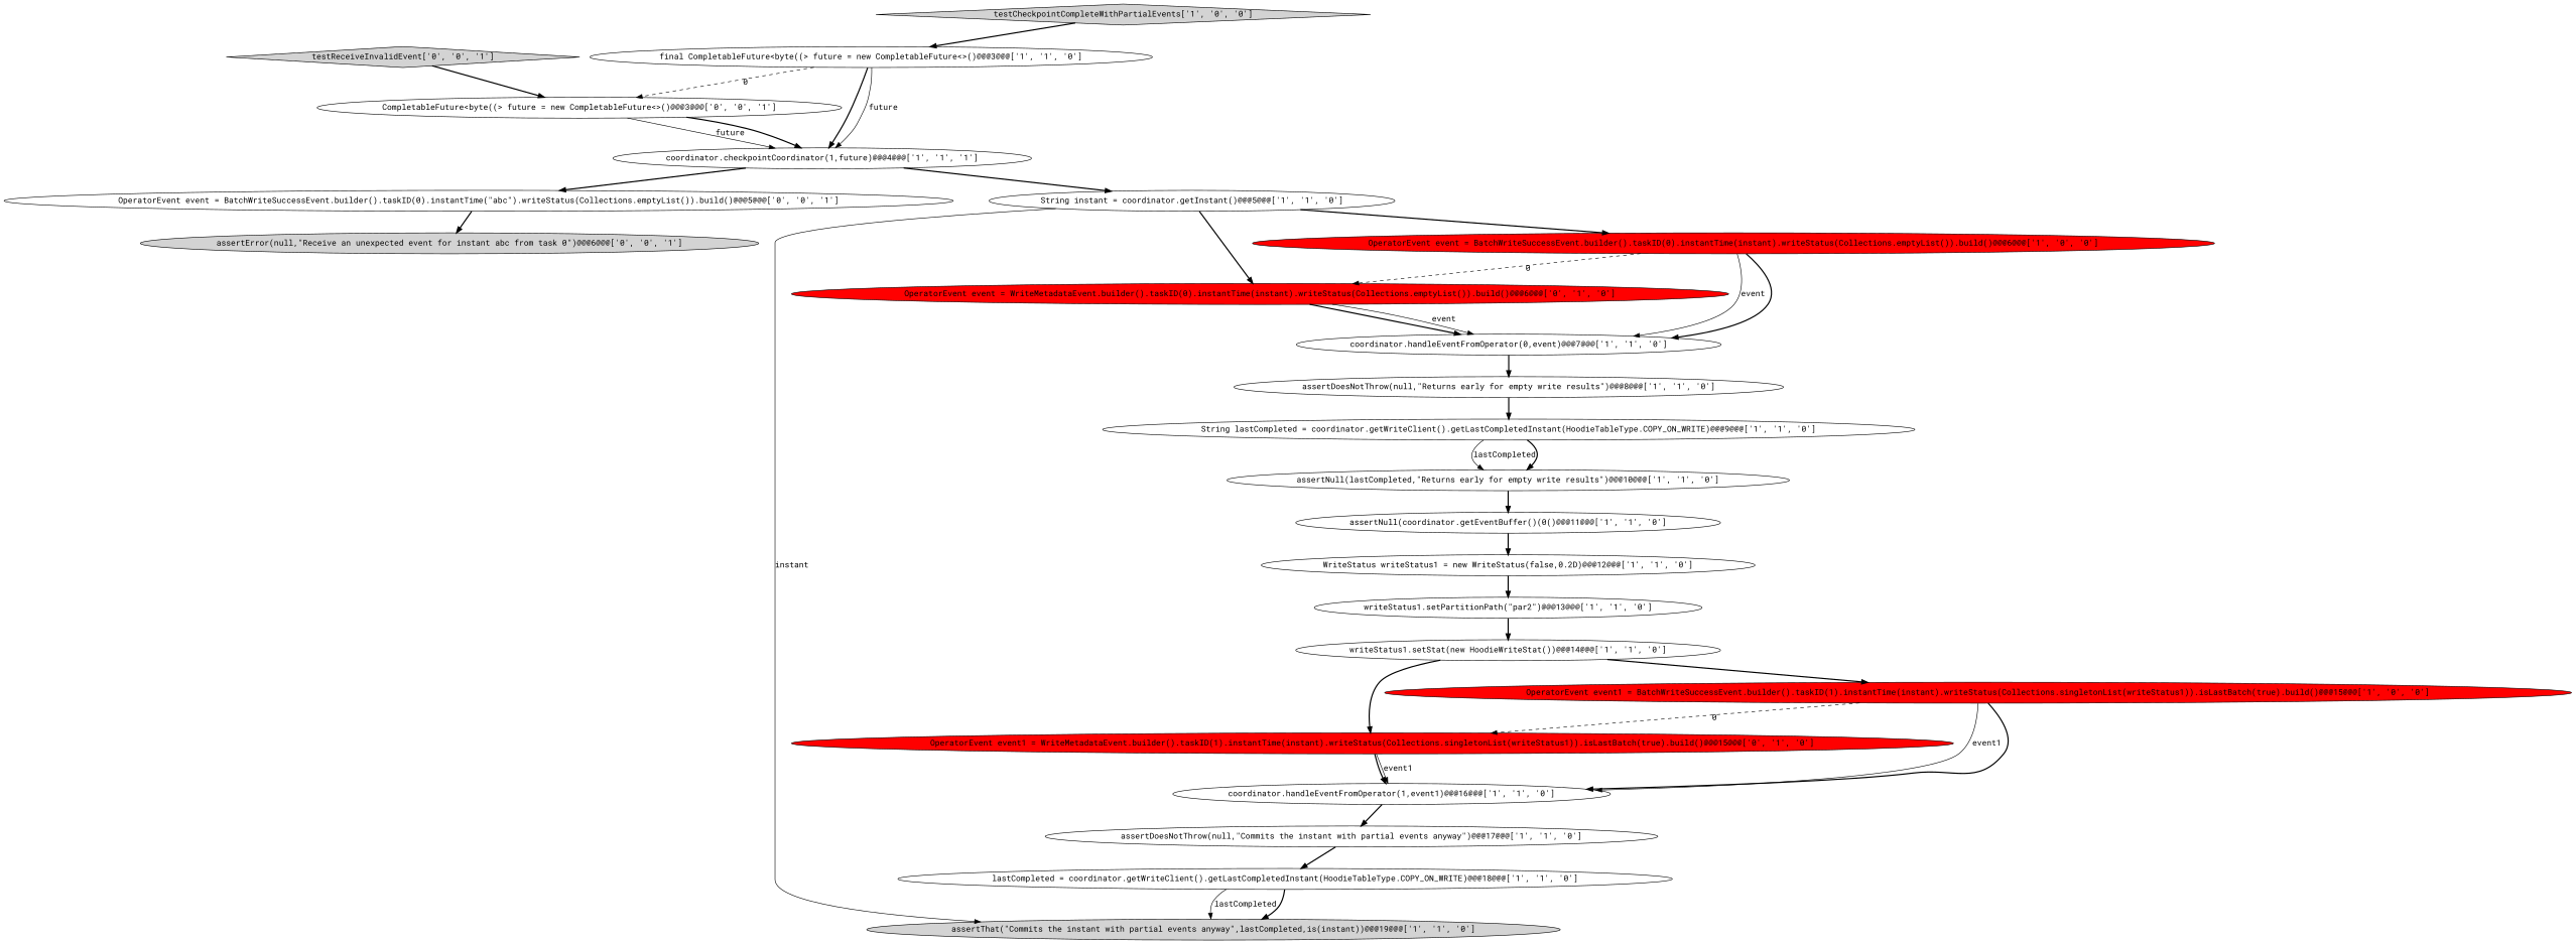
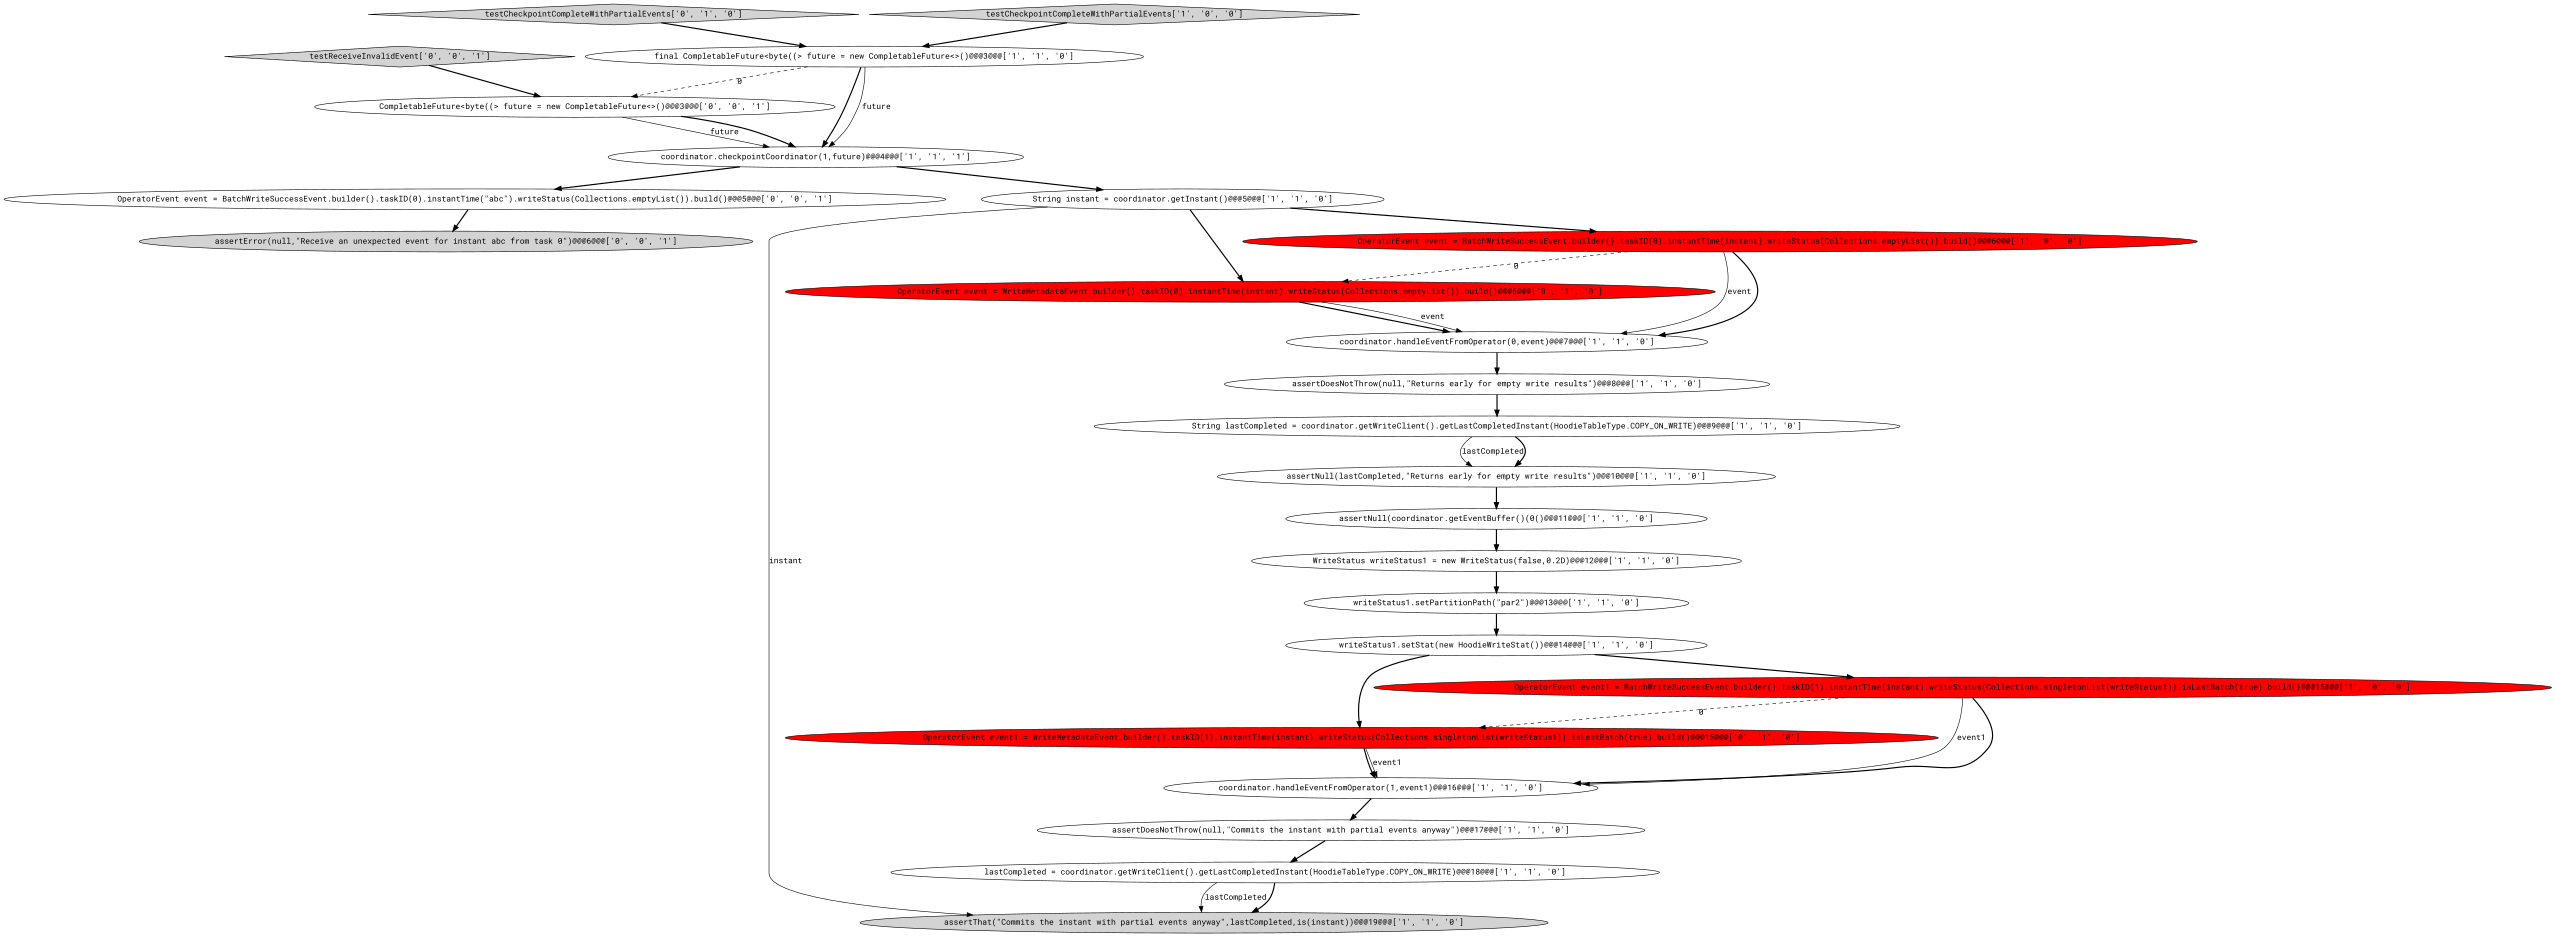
  digraph {
    fontname="Roboto Mono"
    node [fillcolor=white shape=ellipse style=filled fontname="Roboto Mono"]
    edge [style=bold fontname="Roboto Mono"]
    n1 [label="assertNull(coordinator.getEventBuffer()(0()@@@11@@@['1', '1', '0']"]
    n2 [label="WriteStatus writeStatus1 = new WriteStatus(false,0.2D)@@@12@@@['1', '1', '0']"]
    n3 [label="final CompletableFuture<byte((> future = new CompletableFuture<>()@@@3@@@['1', '1', '0']"]
    n4 [label="CompletableFuture<byte((> future = new CompletableFuture<>()@@@3@@@['0', '0', '1']"]
    n5 [label="coordinator.checkpointCoordinator(1,future)@@@4@@@['1', '1', '1']"]
    n6 [label="lastCompleted = coordinator.getWriteClient().getLastCompletedInstant(HoodieTableType.COPY_ON_WRITE)@@@18@@@['1', '1', '0']"]
    n7 [fillcolor=lightgray label="assertThat(\"Commits the instant with partial events anyway\",lastCompleted,is(instant))@@@19@@@['1', '1', '0']"]
    n8 [label="String lastCompleted = coordinator.getWriteClient().getLastCompletedInstant(HoodieTableType.COPY_ON_WRITE)@@@9@@@['1', '1', '0']"]
    n9 [label="assertNull(lastCompleted,\"Returns early for empty write results\")@@@10@@@['1', '1', '0']"]
+   n10 [fillcolor=lightgray label="testCheckpointCompleteWithPartialEvents['0', '1', '0']" shape=diamond]
    n11 [label="assertDoesNotThrow(null,\"Returns early for empty write results\")@@@8@@@['1', '1', '0']"]
    n12 [fillcolor=lightgray label="testCheckpointCompleteWithPartialEvents['1', '0', '0']" shape=diamond]
    n13 [label="writeStatus1.setStat(new HoodieWriteStat())@@@14@@@['1', '1', '0']"]
    n14 [fillcolor=red label="OperatorEvent event1 = WriteMetadataEvent.builder().taskID(1).instantTime(instant).writeStatus(Collections.singletonList(writeStatus1)).isLastBatch(true).build()@@@15@@@['0', '1', '0']"]
    n15 [fillcolor=red label="OperatorEvent event1 = BatchWriteSuccessEvent.builder().taskID(1).instantTime(instant).writeStatus(Collections.singletonList(writeStatus1)).isLastBatch(true).build()@@@15@@@['1', '0', '0']"]
    n16 [fillcolor=lightgray label="assertError(null,\"Receive an unexpected event for instant abc from task 0\")@@@6@@@['0', '0', '1']"]
    n17 [label="OperatorEvent event = BatchWriteSuccessEvent.builder().taskID(0).instantTime(\"abc\").writeStatus(Collections.emptyList()).build()@@@5@@@['0', '0', '1']"]
    n18 [label="writeStatus1.setPartitionPath(\"par2\")@@@13@@@['1', '1', '0']"]
    n19 [fillcolor=red label="OperatorEvent event = WriteMetadataEvent.builder().taskID(0).instantTime(instant).writeStatus(Collections.emptyList()).build()@@@6@@@['0', '1', '0']"]
    n20 [label="coordinator.handleEventFromOperator(0,event)@@@7@@@['1', '1', '0']"]
    n21 [fillcolor=red label="OperatorEvent event = BatchWriteSuccessEvent.builder().taskID(0).instantTime(instant).writeStatus(Collections.emptyList()).build()@@@6@@@['1', '0', '0']"]
    n22 [label="String instant = coordinator.getInstant()@@@5@@@['1', '1', '0']"]
    n23 [label="coordinator.handleEventFromOperator(1,event1)@@@16@@@['1', '1', '0']"]
    n24 [fillcolor=lightgray label="testReceiveInvalidEvent['0', '0', '1']" shape=diamond]
    n25 [label="assertDoesNotThrow(null,\"Commits the instant with partial events anyway\")@@@17@@@['1', '1', '0']"]
    n1 -> n2
    n2 -> n18
    n3 -> n4 [label=0 style=dashed]
    n3 -> n5
    n3 -> n5 [label=future style=solid]
    n4 -> n5 [label=future style=solid]
    n4 -> n5
    n5 -> n17
    n5 -> n22
    n6 -> n7 [label=lastCompleted style=solid]
    n6 -> n7
    n8 -> n9 [label=lastCompleted style=solid]
    n8 -> n9
    n9 -> n1
+   n10 -> n3
    n11 -> n8
    n12 -> n3
    n13 -> n14
    n13 -> n15
    n14 -> n23
    n14 -> n23 [label=event1 style=solid]
    n15 -> n14 [label=0 style=dashed]
    n15 -> n23 [label=event1 style=solid]
    n15 -> n23
    n17 -> n16
    n18 -> n13
    n19 -> n20
    n19 -> n20 [label=event style=solid]
    n20 -> n11
    n21 -> n19 [label=0 style=dashed]
    n21 -> n20 [label=event style=solid]
    n21 -> n20
    n22 -> n7 [label=instant style=solid]
    n22 -> n19
    n22 -> n21
    n23 -> n25
    n24 -> n4
    n25 -> n6
  }
